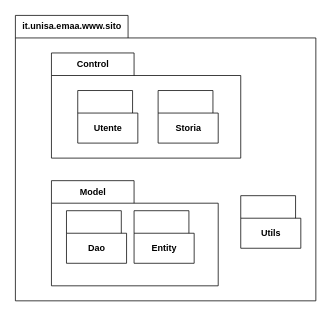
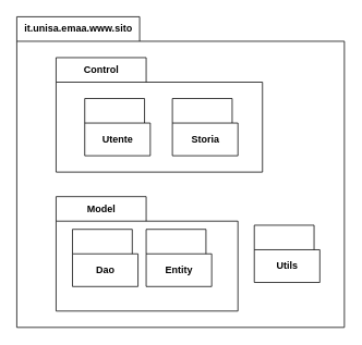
  <mxCell id="0" />
  <mxCell id="1" parent="0" />
  <mxCell id="2" value="it.unisa.emaa.www.sito" style="shape=folder;fontStyle=1;tabWidth=150;tabHeight=30;tabPosition=left;html=1;boundedLbl=1;labelInHeader=1;container=1;collapsible=0;recursiveResize=0;" parent="1" vertex="1"><mxGeometry x="20" y="20" width="400" height="380" as="geometry" /></mxCell>
  <mxCell id="3" value="Model" style="shape=folder;fontStyle=1;tabWidth=110;tabHeight=30;tabPosition=left;html=1;boundedLbl=1;labelInHeader=1;container=1;collapsible=0;recursiveResize=0;" parent="2" vertex="1"><mxGeometry x="48" y="220" width="222" height="140" as="geometry" /></mxCell>
  <mxCell id="4" value="Dao" style="shape=folder;fontStyle=1;tabWidth=80;tabHeight=30;tabPosition=left;html=1;boundedLbl=1;" parent="3" vertex="1"><mxGeometry x="20" y="40" width="80" height="70" as="geometry" /></mxCell>
  <mxCell id="5" value="Entity" style="shape=folder;fontStyle=1;tabWidth=80;tabHeight=30;tabPosition=left;html=1;boundedLbl=1;" parent="3" vertex="1"><mxGeometry x="110" y="40" width="80" height="70" as="geometry" /></mxCell>
  <mxCell id="6" value="Control" style="shape=folder;fontStyle=1;tabWidth=110;tabHeight=30;tabPosition=left;html=1;boundedLbl=1;labelInHeader=1;container=1;collapsible=0;recursiveResize=0;" parent="2" vertex="1"><mxGeometry x="48" y="50" width="252" height="140" as="geometry" /></mxCell>
  <mxCell id="7" value="Utente" style="shape=folder;fontStyle=1;tabWidth=80;tabHeight=30;tabPosition=left;html=1;boundedLbl=1;" parent="6" vertex="1"><mxGeometry x="35" y="50" width="80" height="70" as="geometry" /></mxCell>
  <mxCell id="8" value="Storia" style="shape=folder;fontStyle=1;tabWidth=80;tabHeight=30;tabPosition=left;html=1;boundedLbl=1;" parent="6" vertex="1"><mxGeometry x="142" y="50" width="80" height="70" as="geometry" /></mxCell>
- <mxCell id="9" value="Utils" style="shape=folder;fontStyle=1;tabWidth=80;tabHeight=30;tabPosition=left;html=1;boundedLbl=1;" vertex="1" parent="2"><mxGeometry x="300" y="240" width="80" height="70" as="geometry" /></mxCell>
+ <mxCell id="9" value="Utils" style="shape=folder;fontStyle=1;tabWidth=80;tabHeight=30;tabPosition=left;html=1;boundedLbl=1;" vertex="1" parent="2"><mxGeometry x="290" y="255" width="80" height="70" as="geometry" /></mxCell>
